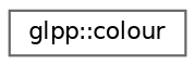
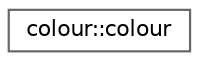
  digraph {
    rankdir=LR
-   n1 [color=gray40 fillcolor=white fontname=Helvetica fontsize=10 height=0.2 label="glpp::colour" shape=record style=filled width=0.4]
+   n1 [color=gray40 fillcolor=white fontname=Helvetica fontsize=10 height=0.2 label="colour::colour" shape=record style=filled width=0.4]
  }
